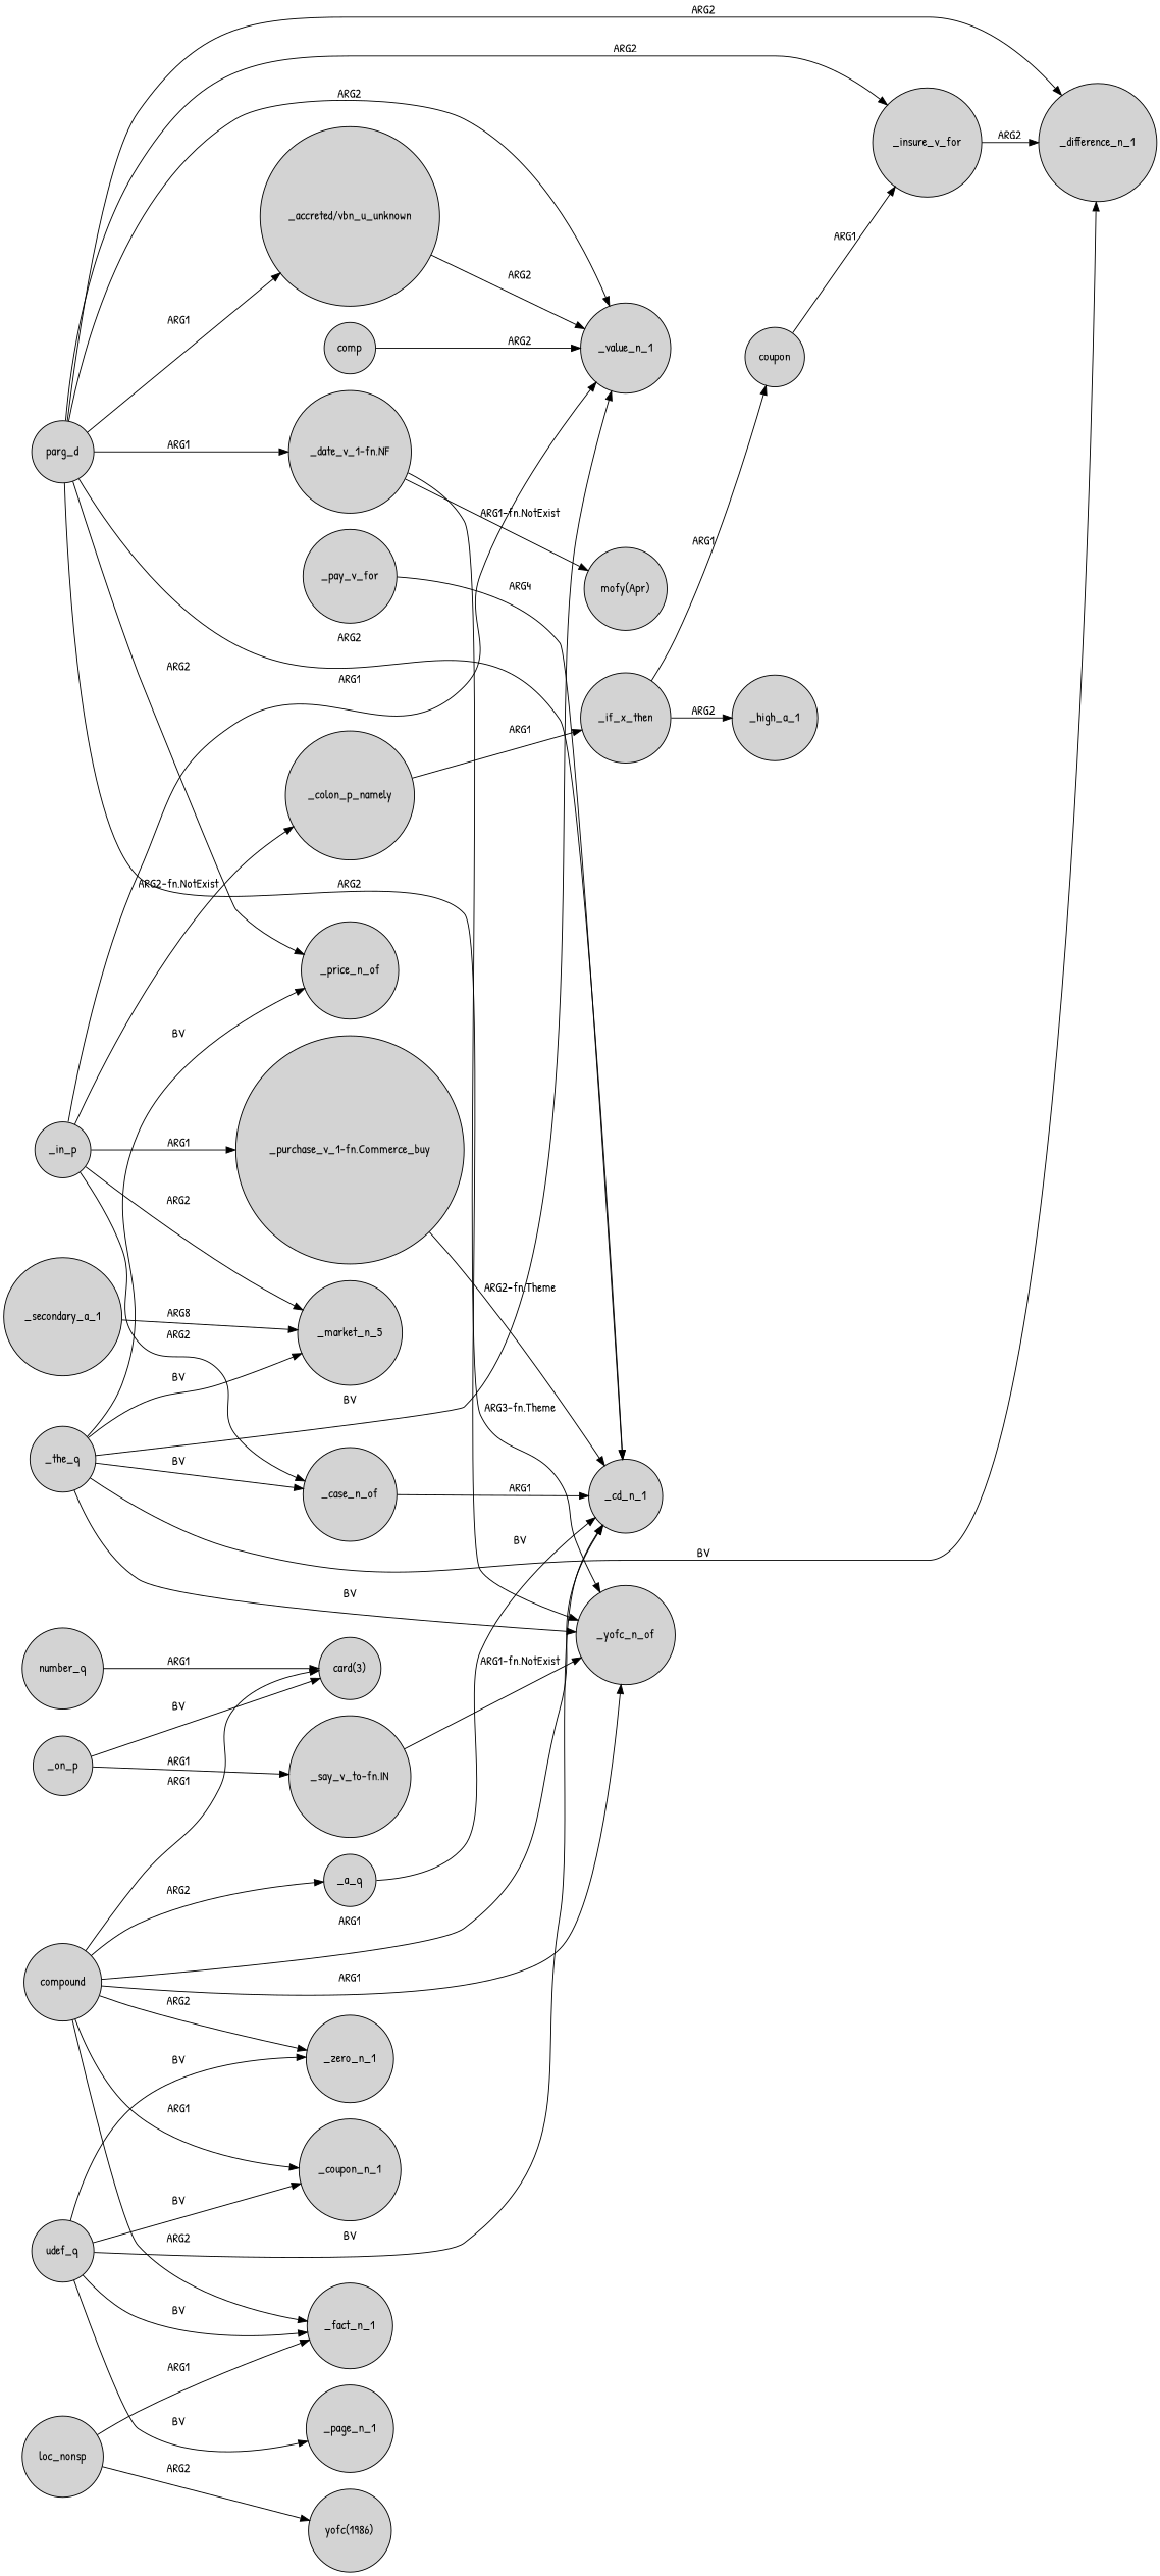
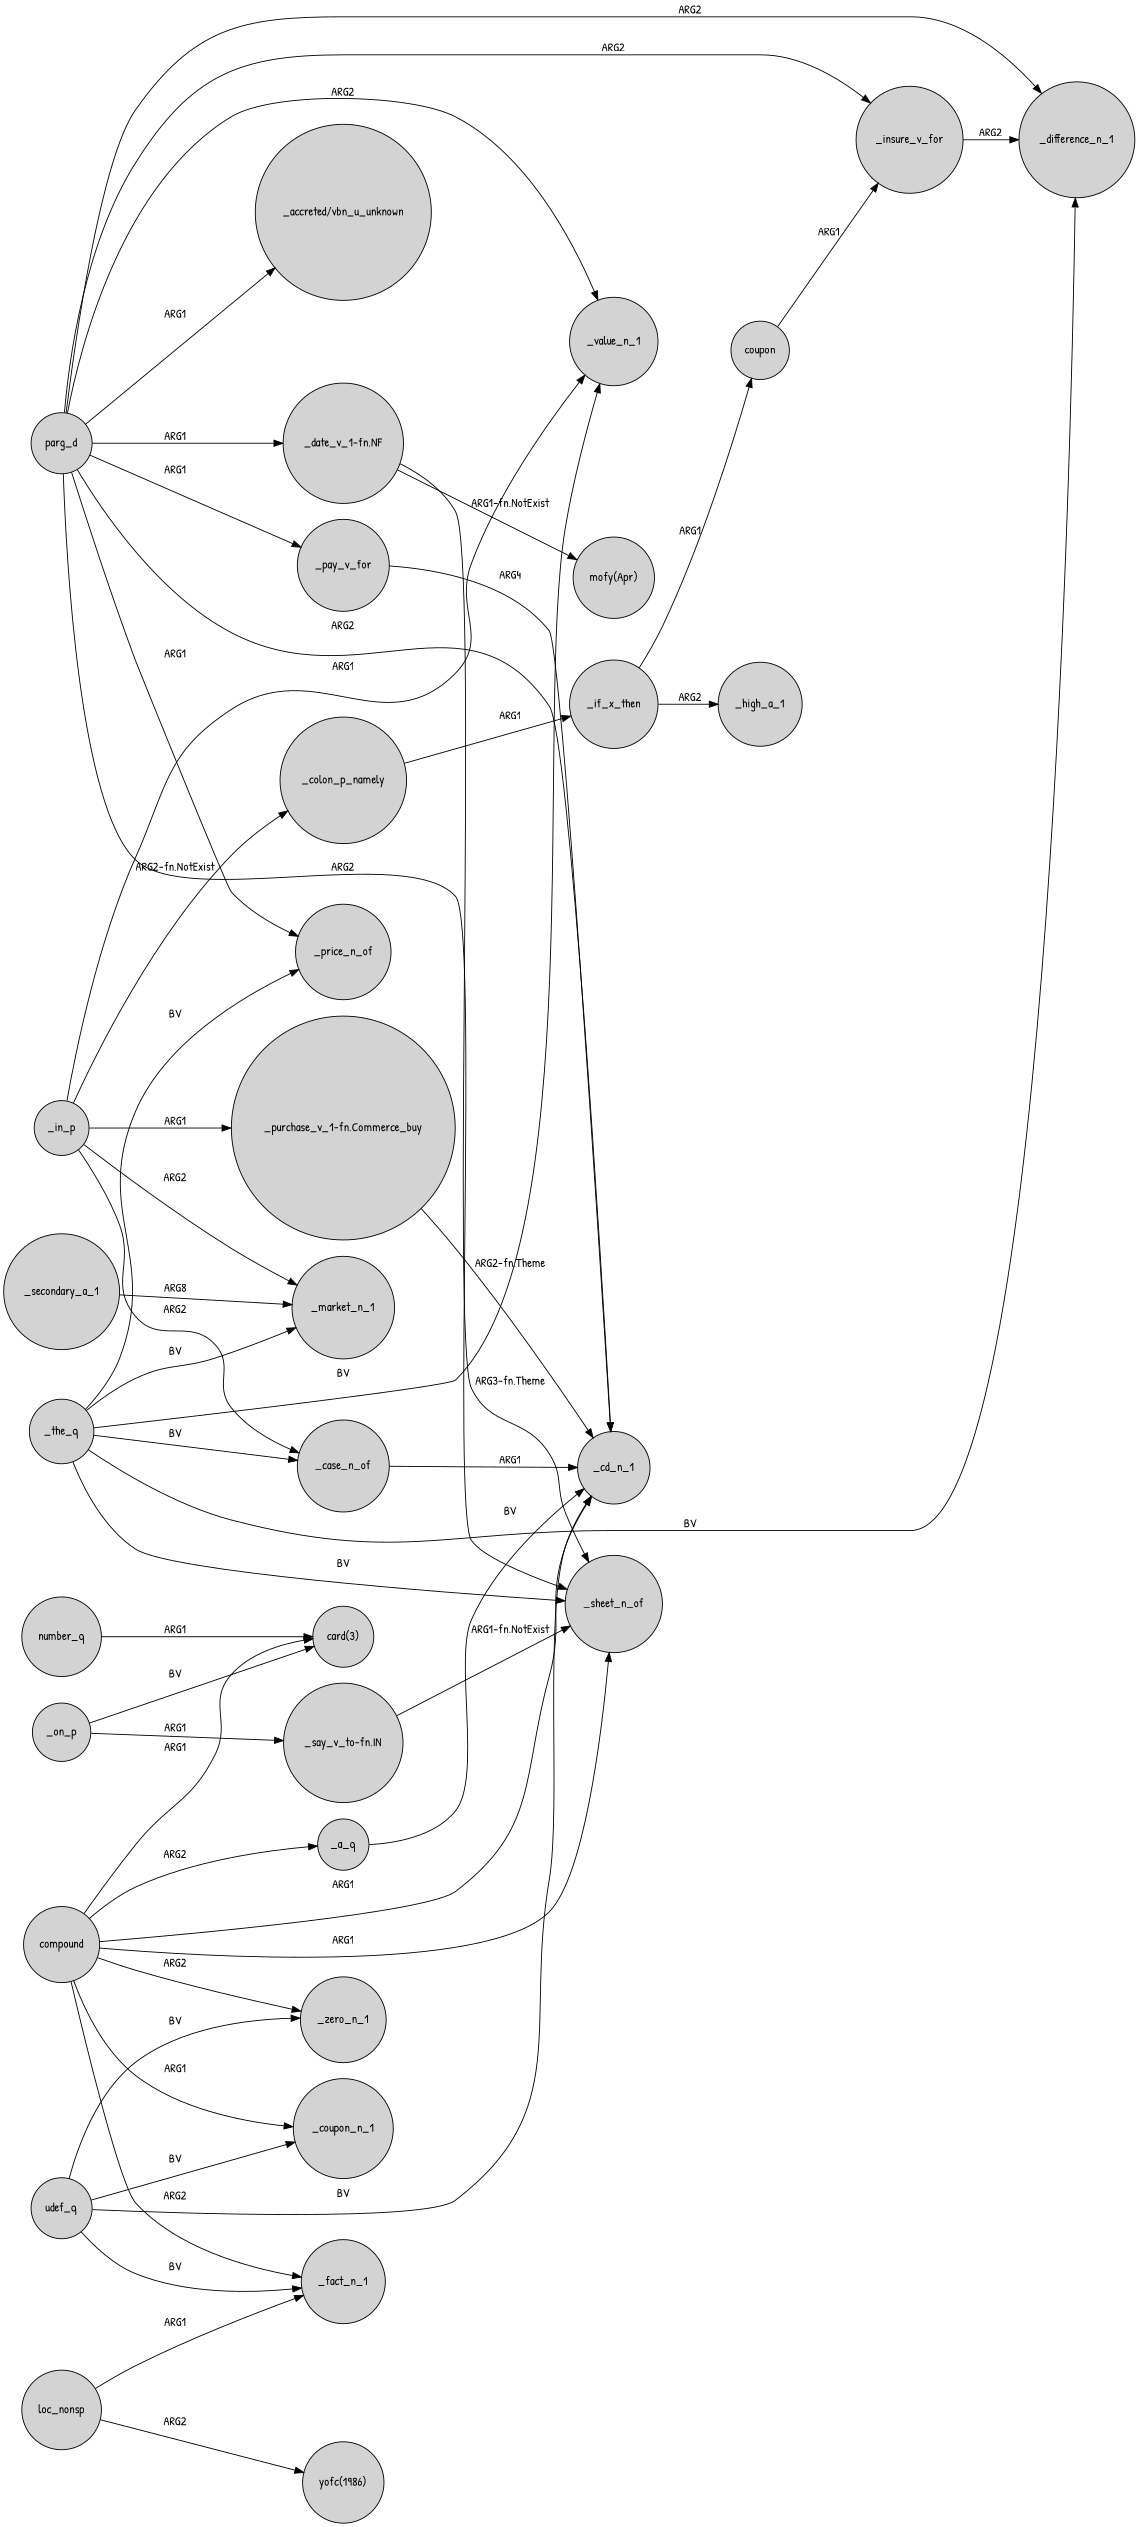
  digraph {
    fontname="Patrick Hand"
    rankdir=LR
    node [fontname="Patrick Hand" shape=circle style=filled]
    edge [fontname="Patrick Hand"]
    parg_d
    "_date_v_1-fn.NF"
    _value_n_1
    _cd_n_1
    _pay_v_for
-   _sheet_n_of [label=_yofc_n_of]
+   _sheet_n_of
    "_accreted/vbn_u_unknown"
    _price_n_of
    _difference_n_1
    _insure_v_for
    "mofy(Apr)"
    "_purchase_v_1-fn.Commerce_buy"
    compound
    _coupon_n_1
    _zero_n_1
    _fact_n_1
    "card(3)"
    _a_q
    _on_p
    "_say_v_to-fn.IN"
    _colon_p_namely
    _if_x_then
    udef_q
-   _page_n_1
    _case_n_of
    n26 [label=coupon]
    _high_a_1
-   comp
    _the_q
-   _market_n_1 [label=_market_n_5]
+   _market_n_1
    loc_nonsp
    "yofc(1986)"
    _in_p
    _secondary_a_1
    number_q
    parg_d -> "_date_v_1-fn.NF" [label=ARG1]
    parg_d -> _value_n_1 [label=ARG2]
    parg_d -> _cd_n_1 [label=ARG2]
+   parg_d -> _pay_v_for [label=ARG1]
    parg_d -> _sheet_n_of [label=ARG2]
    parg_d -> "_accreted/vbn_u_unknown" [label=ARG1]
-   parg_d -> _price_n_of [label=ARG2]
+   parg_d -> _price_n_of [label=ARG1]
    parg_d -> _difference_n_1 [label=ARG2]
    parg_d -> _insure_v_for [label=ARG2]
    "_date_v_1-fn.NF" -> _sheet_n_of [label="ARG3-fn.Theme"]
    "_date_v_1-fn.NF" -> "mofy(Apr)" [label="ARG1-fn.NotExist"]
    _pay_v_for -> _cd_n_1 [label=ARG4]
-   "_accreted/vbn_u_unknown" -> _value_n_1 [label=ARG2]
    _insure_v_for -> _difference_n_1 [label=ARG2]
    "_purchase_v_1-fn.Commerce_buy" -> _cd_n_1 [label="ARG2-fn.Theme"]
    compound -> _cd_n_1 [label=ARG1]
    compound -> _sheet_n_of [label=ARG1]
    compound -> _coupon_n_1 [label=ARG1]
    compound -> _zero_n_1 [label=ARG2]
    compound -> _fact_n_1 [label=ARG2]
    compound -> "card(3)" [label=ARG1]
    compound -> _a_q [label=ARG2]
    _a_q -> _cd_n_1 [label=BV]
    _on_p -> "card(3)" [label=BV]
    _on_p -> "_say_v_to-fn.IN" [label=ARG1]
    "_say_v_to-fn.IN" -> _sheet_n_of [label="ARG1-fn.NotExist"]
    _colon_p_namely -> _if_x_then [label=ARG1]
    _if_x_then -> n26 [label=ARG1]
    _if_x_then -> _high_a_1 [label=ARG2]
    udef_q -> _cd_n_1 [label=BV]
    udef_q -> _coupon_n_1 [label=BV]
    udef_q -> _zero_n_1 [label=BV]
    udef_q -> _fact_n_1 [label=BV]
-   udef_q -> _page_n_1 [label=BV]
    _case_n_of -> _cd_n_1 [label=ARG1]
    n26 -> _insure_v_for [label=ARG1]
-   comp -> _value_n_1 [label=ARG2]
    _the_q -> _value_n_1 [label=BV]
    _the_q -> _sheet_n_of [label=BV]
    _the_q -> _price_n_of [label=BV]
    _the_q -> _difference_n_1 [label=BV]
    _the_q -> _case_n_of [label=BV]
    _the_q -> _market_n_1 [label=BV]
    loc_nonsp -> _fact_n_1 [label=ARG1]
    loc_nonsp -> "yofc(1986)" [label=ARG2]
    _in_p -> _value_n_1 [label=ARG1]
    _in_p -> "_purchase_v_1-fn.Commerce_buy" [label=ARG1]
    _in_p -> _colon_p_namely [label="ARG2-fn.NotExist"]
    _in_p -> _case_n_of [label=ARG2]
    _in_p -> _market_n_1 [label=ARG2]
    _secondary_a_1 -> _market_n_1 [label=ARG8]
    number_q -> "card(3)" [label=ARG1]
  }
